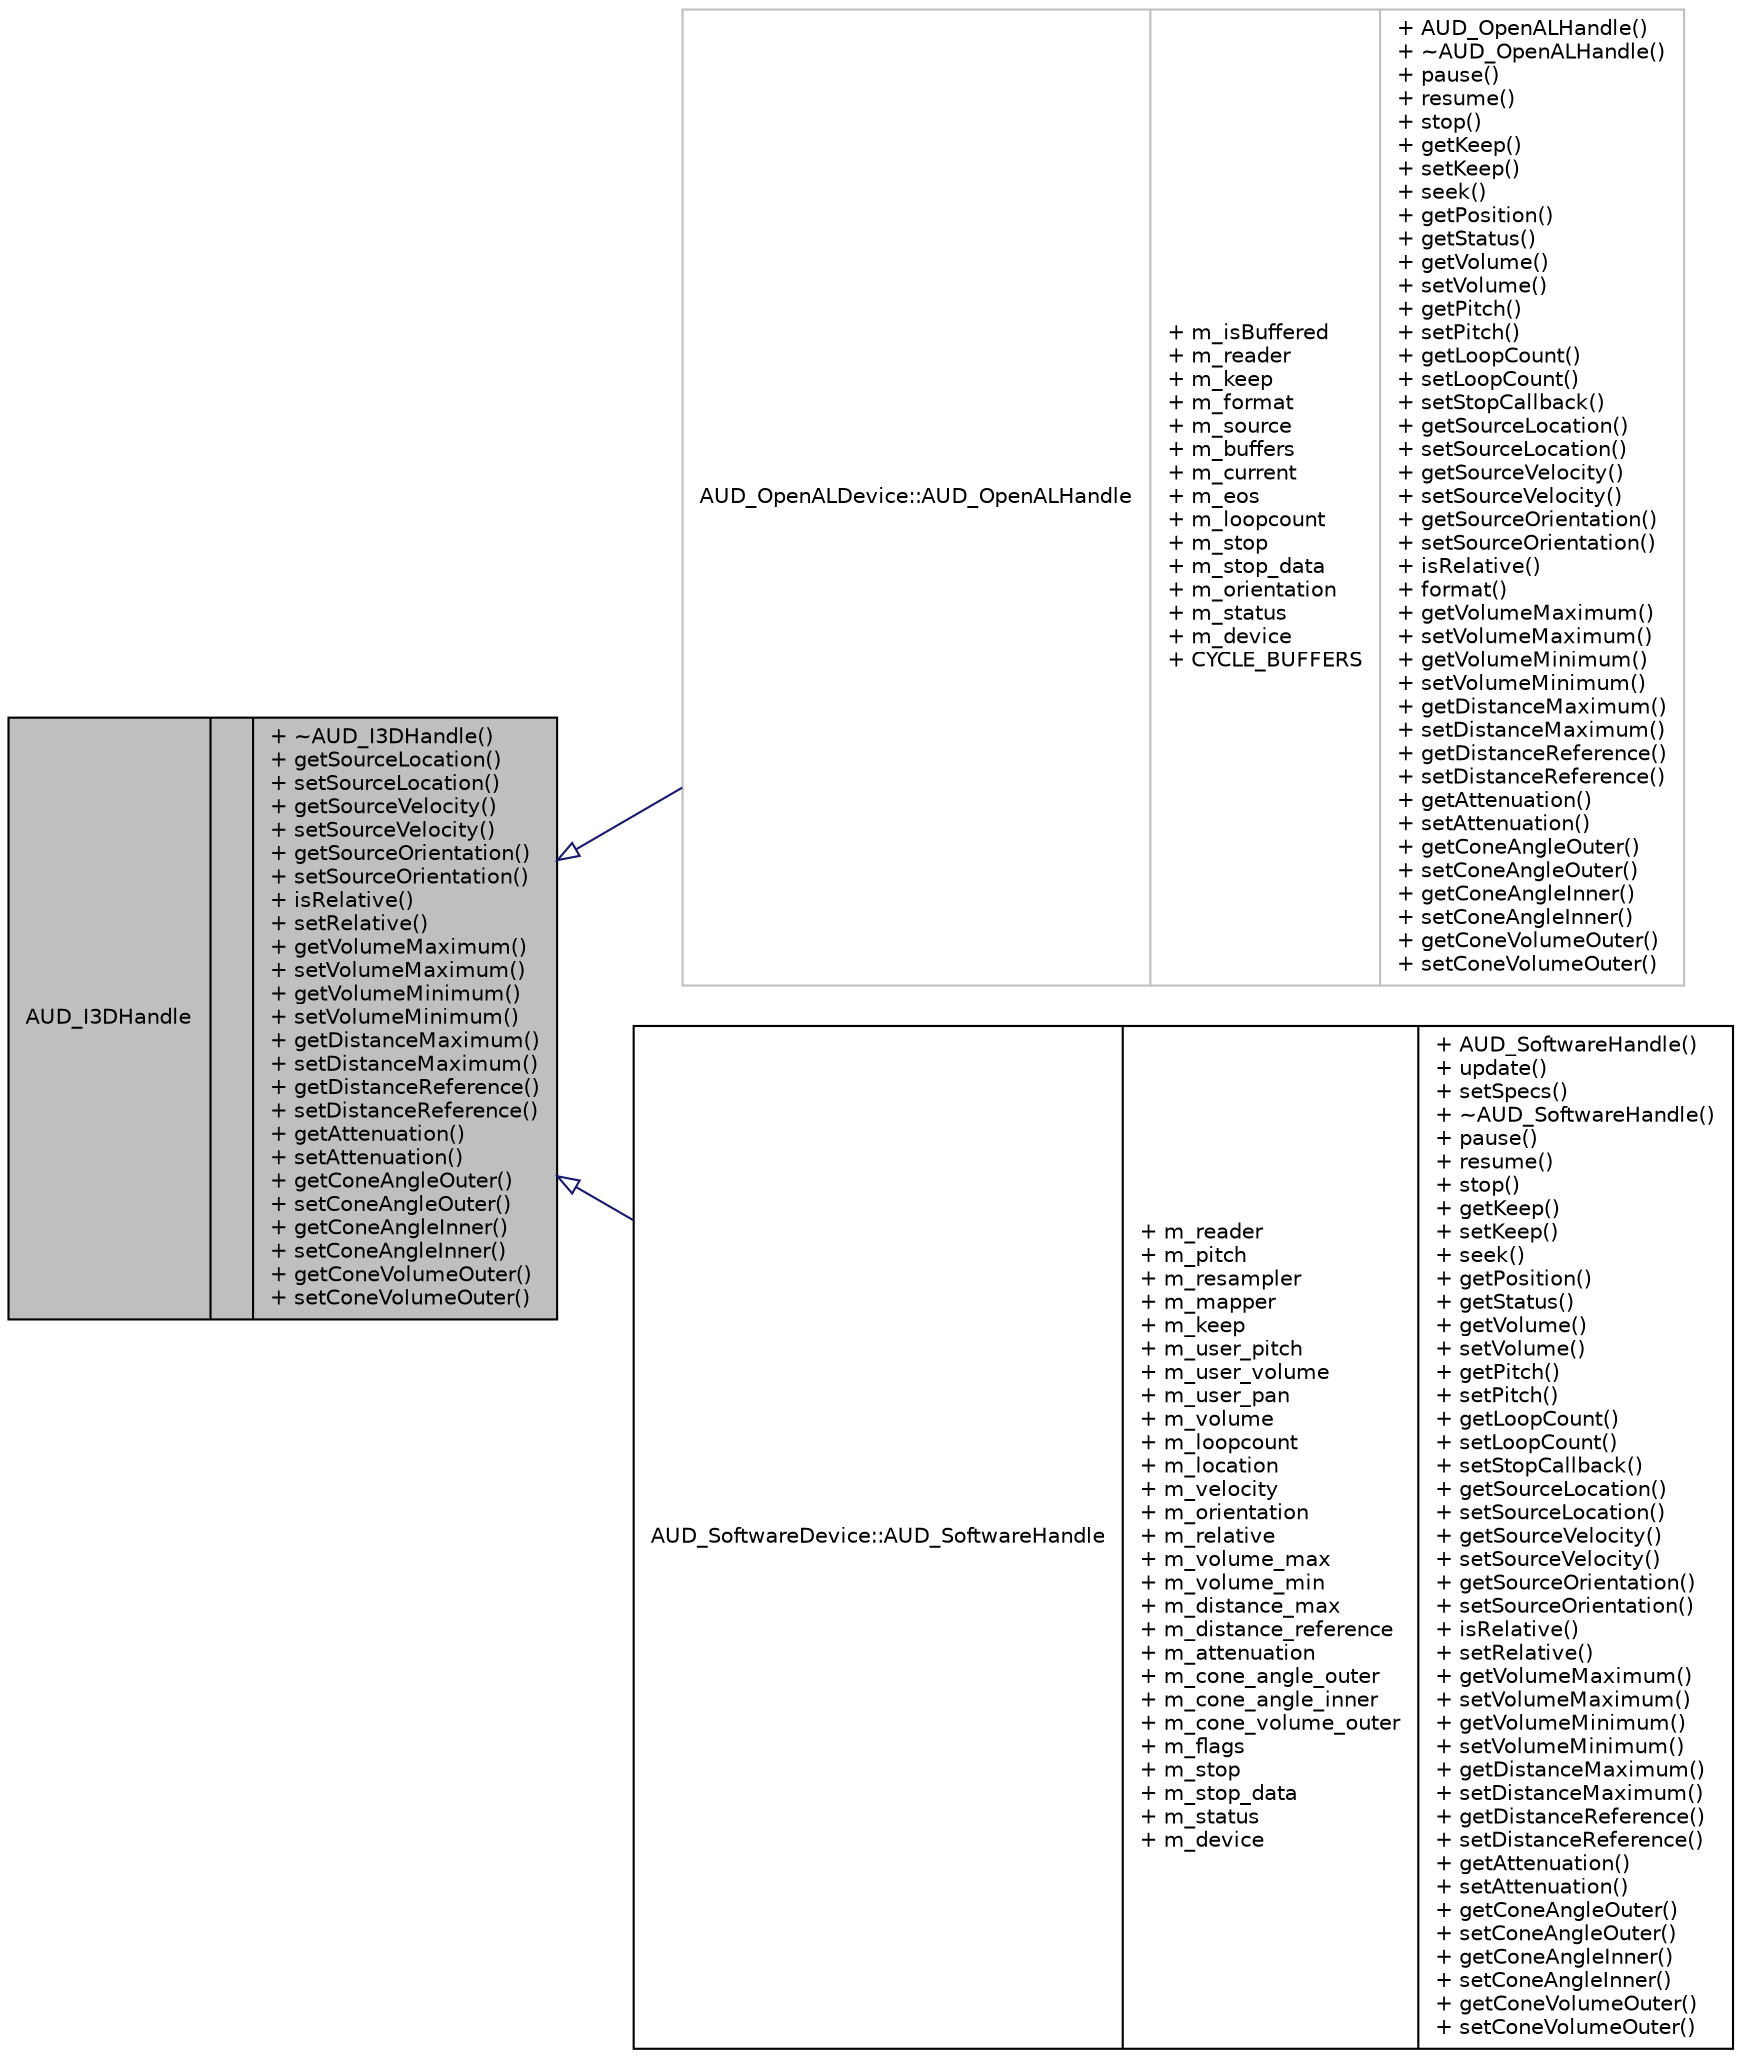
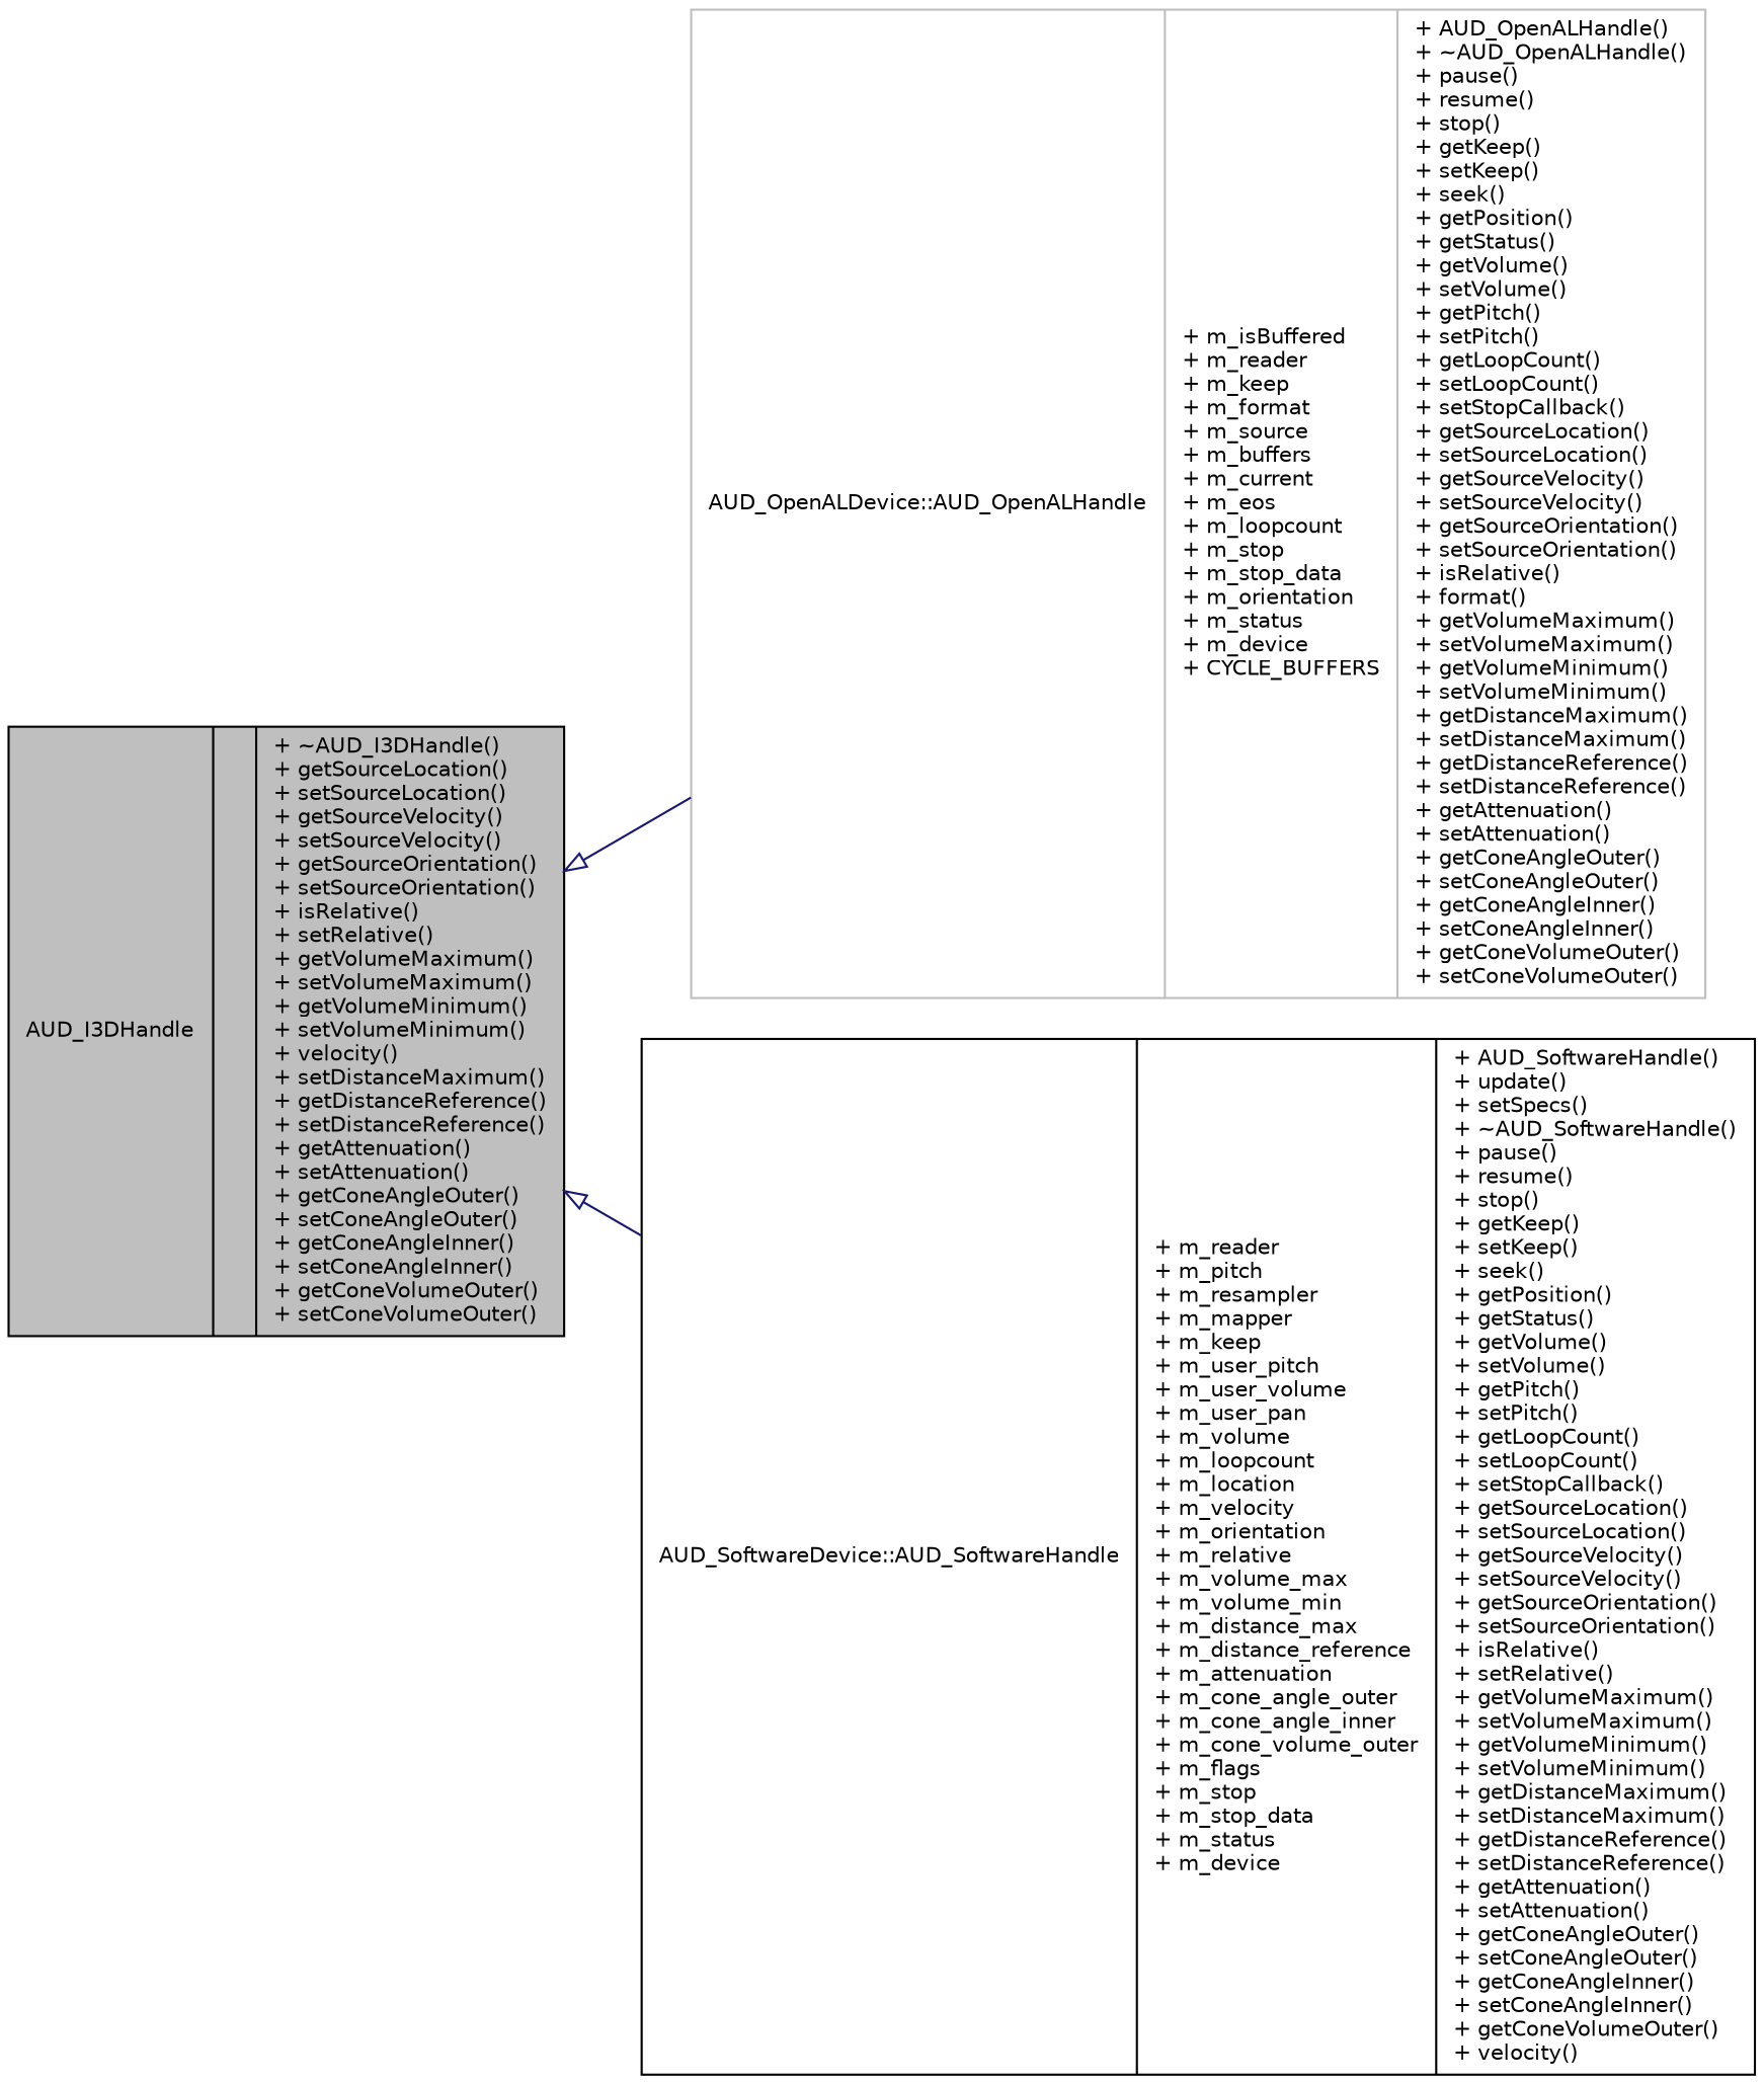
  digraph {
    rankdir=LR
    node [color=black fillcolor=white fontname=Helvetica fontsize=10 shape=record style=filled]
    edge [arrowtail=empty color=midnightblue dir=back fontname=Helvetica fontsize=10 labelfontname=Helvetica labelfontsize=10 style=solid]
-   n1 [fillcolor=grey75 fontcolor=black height=0.2 label="{AUD_I3DHandle\n||+ ~AUD_I3DHandle()\l+ getSourceLocation()\l+ setSourceLocation()\l+ getSourceVelocity()\l+ setSourceVelocity()\l+ getSourceOrientation()\l+ setSourceOrientation()\l+ isRelative()\l+ setRelative()\l+ getVolumeMaximum()\l+ setVolumeMaximum()\l+ getVolumeMinimum()\l+ setVolumeMinimum()\l+ getDistanceMaximum()\l+ setDistanceMaximum()\l+ getDistanceReference()\l+ setDistanceReference()\l+ getAttenuation()\l+ setAttenuation()\l+ getConeAngleOuter()\l+ setConeAngleOuter()\l+ getConeAngleInner()\l+ setConeAngleInner()\l+ getConeVolumeOuter()\l+ setConeVolumeOuter()\l}" width=0.4]
+   n1 [fillcolor=grey75 fontcolor=black height=0.2 label="{AUD_I3DHandle\n||+ ~AUD_I3DHandle()\l+ getSourceLocation()\l+ setSourceLocation()\l+ getSourceVelocity()\l+ setSourceVelocity()\l+ getSourceOrientation()\l+ setSourceOrientation()\l+ isRelative()\l+ setRelative()\l+ getVolumeMaximum()\l+ setVolumeMaximum()\l+ getVolumeMinimum()\l+ setVolumeMinimum()\l+ velocity()\l+ setDistanceMaximum()\l+ getDistanceReference()\l+ setDistanceReference()\l+ getAttenuation()\l+ setAttenuation()\l+ getConeAngleOuter()\l+ setConeAngleOuter()\l+ getConeAngleInner()\l+ setConeAngleInner()\l+ getConeVolumeOuter()\l+ setConeVolumeOuter()\l}" width=0.4]
    n2 [color=grey75 height=0.2 label="{AUD_OpenALDevice::AUD_OpenALHandle\n|+ m_isBuffered\l+ m_reader\l+ m_keep\l+ m_format\l+ m_source\l+ m_buffers\l+ m_current\l+ m_eos\l+ m_loopcount\l+ m_stop\l+ m_stop_data\l+ m_orientation\l+ m_status\l+ m_device\l+ CYCLE_BUFFERS\l|+ AUD_OpenALHandle()\l+ ~AUD_OpenALHandle()\l+ pause()\l+ resume()\l+ stop()\l+ getKeep()\l+ setKeep()\l+ seek()\l+ getPosition()\l+ getStatus()\l+ getVolume()\l+ setVolume()\l+ getPitch()\l+ setPitch()\l+ getLoopCount()\l+ setLoopCount()\l+ setStopCallback()\l+ getSourceLocation()\l+ setSourceLocation()\l+ getSourceVelocity()\l+ setSourceVelocity()\l+ getSourceOrientation()\l+ setSourceOrientation()\l+ isRelative()\l+ format()\l+ getVolumeMaximum()\l+ setVolumeMaximum()\l+ getVolumeMinimum()\l+ setVolumeMinimum()\l+ getDistanceMaximum()\l+ setDistanceMaximum()\l+ getDistanceReference()\l+ setDistanceReference()\l+ getAttenuation()\l+ setAttenuation()\l+ getConeAngleOuter()\l+ setConeAngleOuter()\l+ getConeAngleInner()\l+ setConeAngleInner()\l+ getConeVolumeOuter()\l+ setConeVolumeOuter()\l}" width=0.4]
-   n3 [height=0.2 label="{AUD_SoftwareDevice::AUD_SoftwareHandle\n|+ m_reader\l+ m_pitch\l+ m_resampler\l+ m_mapper\l+ m_keep\l+ m_user_pitch\l+ m_user_volume\l+ m_user_pan\l+ m_volume\l+ m_loopcount\l+ m_location\l+ m_velocity\l+ m_orientation\l+ m_relative\l+ m_volume_max\l+ m_volume_min\l+ m_distance_max\l+ m_distance_reference\l+ m_attenuation\l+ m_cone_angle_outer\l+ m_cone_angle_inner\l+ m_cone_volume_outer\l+ m_flags\l+ m_stop\l+ m_stop_data\l+ m_status\l+ m_device\l|+ AUD_SoftwareHandle()\l+ update()\l+ setSpecs()\l+ ~AUD_SoftwareHandle()\l+ pause()\l+ resume()\l+ stop()\l+ getKeep()\l+ setKeep()\l+ seek()\l+ getPosition()\l+ getStatus()\l+ getVolume()\l+ setVolume()\l+ getPitch()\l+ setPitch()\l+ getLoopCount()\l+ setLoopCount()\l+ setStopCallback()\l+ getSourceLocation()\l+ setSourceLocation()\l+ getSourceVelocity()\l+ setSourceVelocity()\l+ getSourceOrientation()\l+ setSourceOrientation()\l+ isRelative()\l+ setRelative()\l+ getVolumeMaximum()\l+ setVolumeMaximum()\l+ getVolumeMinimum()\l+ setVolumeMinimum()\l+ getDistanceMaximum()\l+ setDistanceMaximum()\l+ getDistanceReference()\l+ setDistanceReference()\l+ getAttenuation()\l+ setAttenuation()\l+ getConeAngleOuter()\l+ setConeAngleOuter()\l+ getConeAngleInner()\l+ setConeAngleInner()\l+ getConeVolumeOuter()\l+ setConeVolumeOuter()\l}" width=0.4]
+   n3 [height=0.2 label="{AUD_SoftwareDevice::AUD_SoftwareHandle\n|+ m_reader\l+ m_pitch\l+ m_resampler\l+ m_mapper\l+ m_keep\l+ m_user_pitch\l+ m_user_volume\l+ m_user_pan\l+ m_volume\l+ m_loopcount\l+ m_location\l+ m_velocity\l+ m_orientation\l+ m_relative\l+ m_volume_max\l+ m_volume_min\l+ m_distance_max\l+ m_distance_reference\l+ m_attenuation\l+ m_cone_angle_outer\l+ m_cone_angle_inner\l+ m_cone_volume_outer\l+ m_flags\l+ m_stop\l+ m_stop_data\l+ m_status\l+ m_device\l|+ AUD_SoftwareHandle()\l+ update()\l+ setSpecs()\l+ ~AUD_SoftwareHandle()\l+ pause()\l+ resume()\l+ stop()\l+ getKeep()\l+ setKeep()\l+ seek()\l+ getPosition()\l+ getStatus()\l+ getVolume()\l+ setVolume()\l+ getPitch()\l+ setPitch()\l+ getLoopCount()\l+ setLoopCount()\l+ setStopCallback()\l+ getSourceLocation()\l+ setSourceLocation()\l+ getSourceVelocity()\l+ setSourceVelocity()\l+ getSourceOrientation()\l+ setSourceOrientation()\l+ isRelative()\l+ setRelative()\l+ getVolumeMaximum()\l+ setVolumeMaximum()\l+ getVolumeMinimum()\l+ setVolumeMinimum()\l+ getDistanceMaximum()\l+ setDistanceMaximum()\l+ getDistanceReference()\l+ setDistanceReference()\l+ getAttenuation()\l+ setAttenuation()\l+ getConeAngleOuter()\l+ setConeAngleOuter()\l+ getConeAngleInner()\l+ setConeAngleInner()\l+ getConeVolumeOuter()\l+ velocity()\l}" width=0.4]
    n1 -> n2
    n1 -> n3
  }
